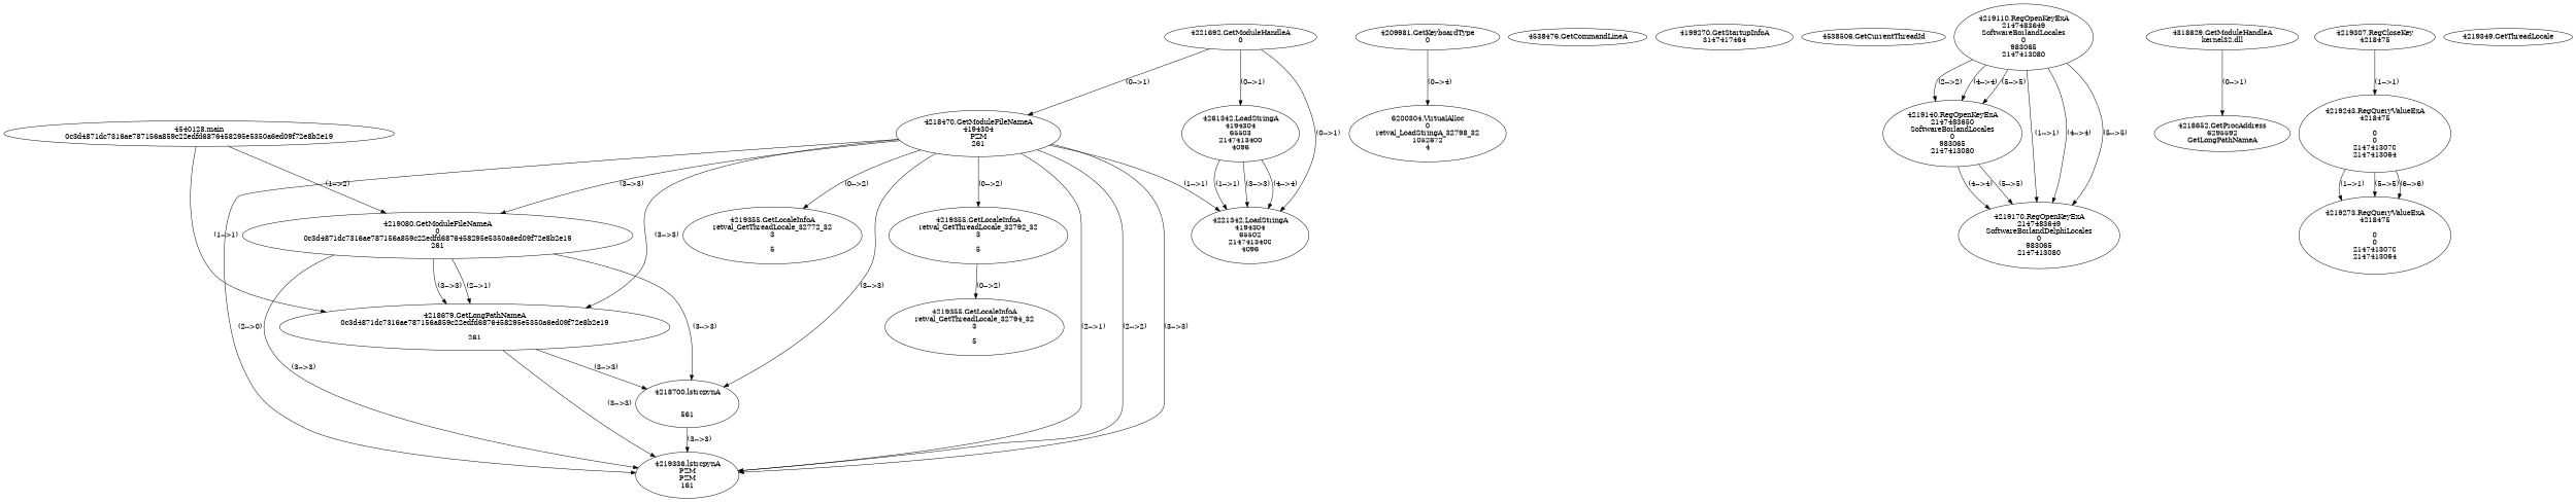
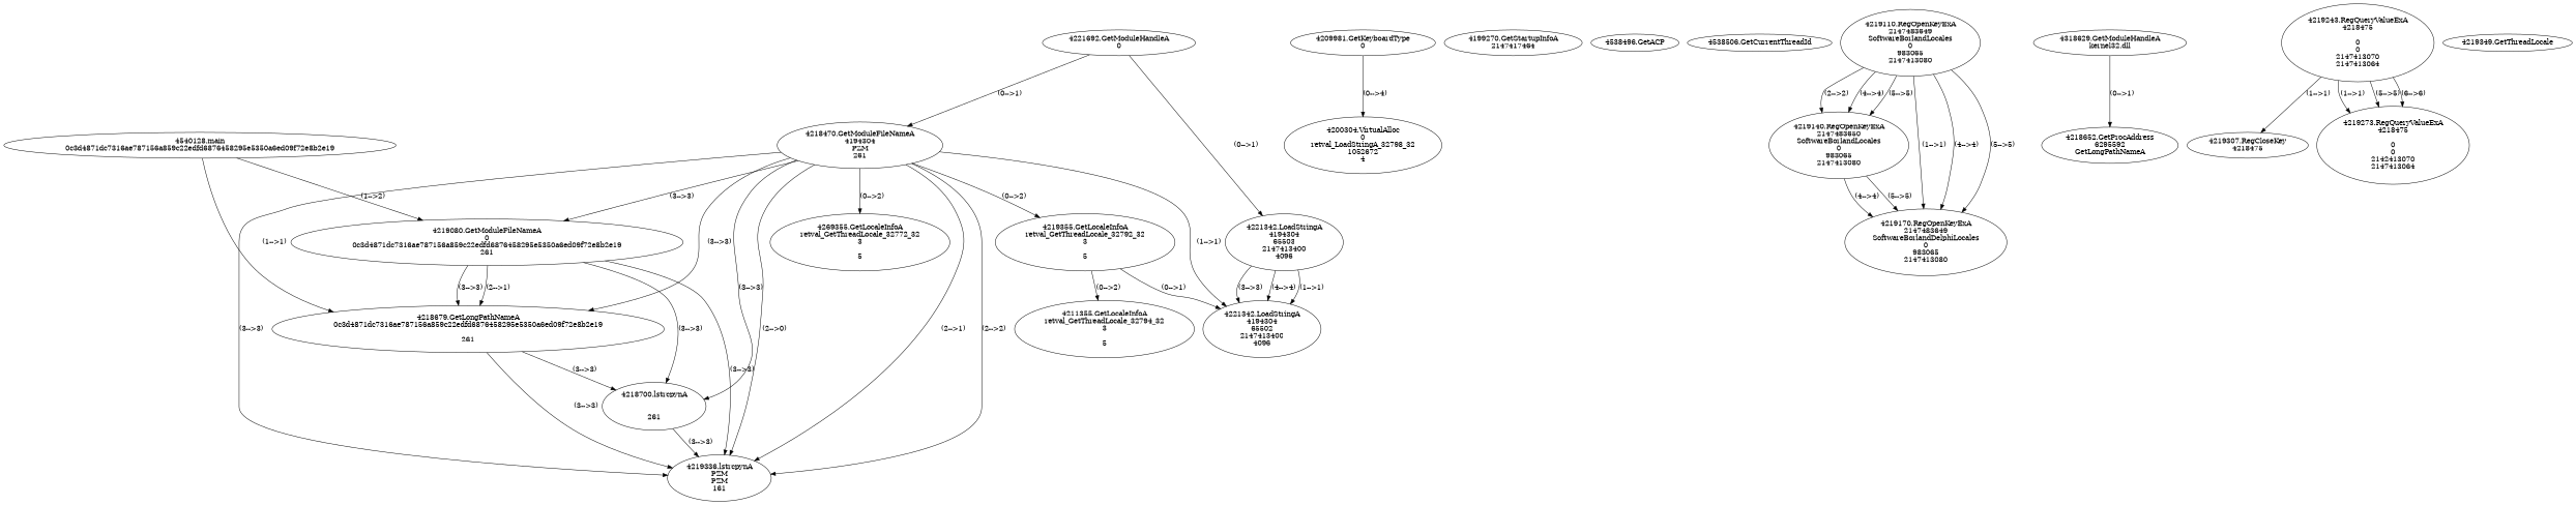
  digraph {
    n1 [label="4540128.main\n0c3d4871dc7316ae787156a859c22edfd6876458295e5350a6ed09f72e8b2e19"]
    n2 [label="4219080.GetModuleFileNameA\n0\n0c3d4871dc7316ae787156a859c22edfd6876458295e5350a6ed09f72e8b2e19\n261"]
    n3 [label="4218679.GetLongPathNameA\n0c3d4871dc7316ae787156a859c22edfd6876458295e5350a6ed09f72e8b2e19\n\n261"]
-   n4 [label="4218700.lstrcpynA\n\n\n561"]
+   n4 [label="4218700.lstrcpynA\n\n\n261"]
    n5 [label="4219336.lstrcpynA\nPZM\nPZM\n161"]
    n6 [label="4221692.GetModuleHandleA\n0"]
    n7 [label="4218470.GetModuleFileNameA\n4194304\nPZM\n261"]
-   n8 [label="4261342.LoadStringA\n4194304\n65503\n2147413400\n4096"]
+   n8 [label="4221342.LoadStringA\n4194304\n65503\n2147413400\n4096"]
    n9 [label="4221342.LoadStringA\n4194304\n65502\n2147413400\n4096"]
    n10 [label="4219355.GetLocaleInfoA\nretval_GetThreadLocale_32792_32\n3\n\n5"]
-   n11 [label="4219355.GetLocaleInfoA\nretval_GetThreadLocale_32772_32\n3\n\n5"]
+   n11 [label="4269355.GetLocaleInfoA\nretval_GetThreadLocale_32772_32\n3\n\n5"]
    n12 [label="4209981.GetKeyboardType\n0"]
-   n13 [label="6200304.VirtualAlloc\n0\nretval_LoadStringA_32798_32\n1052672\n4"]
-   n14 [label="4538476.GetCommandLineA\n"]
-   n15 [label="4199270.GetStartupInfoA\n3147417464"]
+   n13 [label="4200304.VirtualAlloc\n0\nretval_LoadStringA_32798_32\n1052672\n4"]
+   n15 [label="4199270.GetStartupInfoA\n2147417464"]
+   n16 [label="4538496.GetACP\n"]
    n17 [label="4538506.GetCurrentThreadId\n"]
-   n18 [label="4219355.GetLocaleInfoA\nretval_GetThreadLocale_32794_32\n3\n\n5"]
+   n18 [label="4211355.GetLocaleInfoA\nretval_GetThreadLocale_32794_32\n3\n\n5"]
    n19 [label="4219110.RegOpenKeyExA\n2147483649\nSoftware\Borland\Locales\n0\n983065\n2147413080"]
    n20 [label="4219140.RegOpenKeyExA\n2147483650\nSoftware\Borland\Locales\n0\n983065\n2147413080"]
    n21 [label="4219170.RegOpenKeyExA\n2147483649\nSoftware\Borland\Delphi\Locales\n0\n983065\n2147413080"]
    n22 [label="4318629.GetModuleHandleA\nkernel32.dll"]
    n23 [label="4218652.GetProcAddress\n6295592\nGetLongPathNameA"]
    n24 [label="4219243.RegQueryValueExA\n4218475\n\n0\n0\n2147413070\n2147413064"]
    n25 [label="4219307.RegCloseKey\n4218475"]
-   n26 [label="4219273.RegQueryValueExA\n4218475\n\n0\n0\n2147413070\n2147413064"]
+   n26 [label="4219273.RegQueryValueExA\n4218475\n\n0\n0\n2142413070\n2147413064"]
    n27 [label="4219349.GetThreadLocale\n"]
    n1 -> n2 [label="(1-->2)"]
    n1 -> n3 [label="(1-->1)"]
    n2 -> n3 [label="(2-->1)"]
    n2 -> n3 [label="(3-->3)"]
    n2 -> n4 [label="(3-->3)"]
    n2 -> n5 [label="(3-->3)"]
    n3 -> n4 [label="(3-->3)"]
    n3 -> n5 [label="(3-->3)"]
    n4 -> n5 [label="(3-->3)"]
    n6 -> n7 [label="(0-->1)"]
    n6 -> n8 [label="(0-->1)"]
-   n6 -> n9 [label="(0-->1)"]
+   n10 -> n9 [label="(0-->1)"]
    n7 -> n2 [label="(3-->3)"]
    n7 -> n3 [label="(3-->3)"]
    n7 -> n4 [label="(3-->3)"]
    n7 -> n5 [label="(2-->1)"]
    n7 -> n5 [label="(2-->2)"]
    n7 -> n5 [label="(3-->3)"]
    n7 -> n5 [label="(2-->0)"]
    n7 -> n9 [label="(1-->1)"]
    n7 -> n10 [label="(0-->2)"]
    n7 -> n11 [label="(0-->2)"]
    n8 -> n9 [label="(1-->1)"]
    n8 -> n9 [label="(3-->3)"]
    n8 -> n9 [label="(4-->4)"]
    n10 -> n18 [label="(0-->2)"]
    n12 -> n13 [label="(0-->4)"]
    n19 -> n20 [label="(2-->2)"]
    n19 -> n20 [label="(4-->4)"]
    n19 -> n20 [label="(5-->5)"]
    n19 -> n21 [label="(1-->1)"]
    n19 -> n21 [label="(4-->4)"]
    n19 -> n21 [label="(5-->5)"]
    n20 -> n21 [label="(4-->4)"]
    n20 -> n21 [label="(5-->5)"]
    n22 -> n23 [label="(0-->1)"]
-   n25 -> n24 [label="(1-->1)"]
+   n24 -> n25 [label="(1-->1)"]
    n24 -> n26 [label="(1-->1)"]
    n24 -> n26 [label="(5-->5)"]
    n24 -> n26 [label="(6-->6)"]
  }
